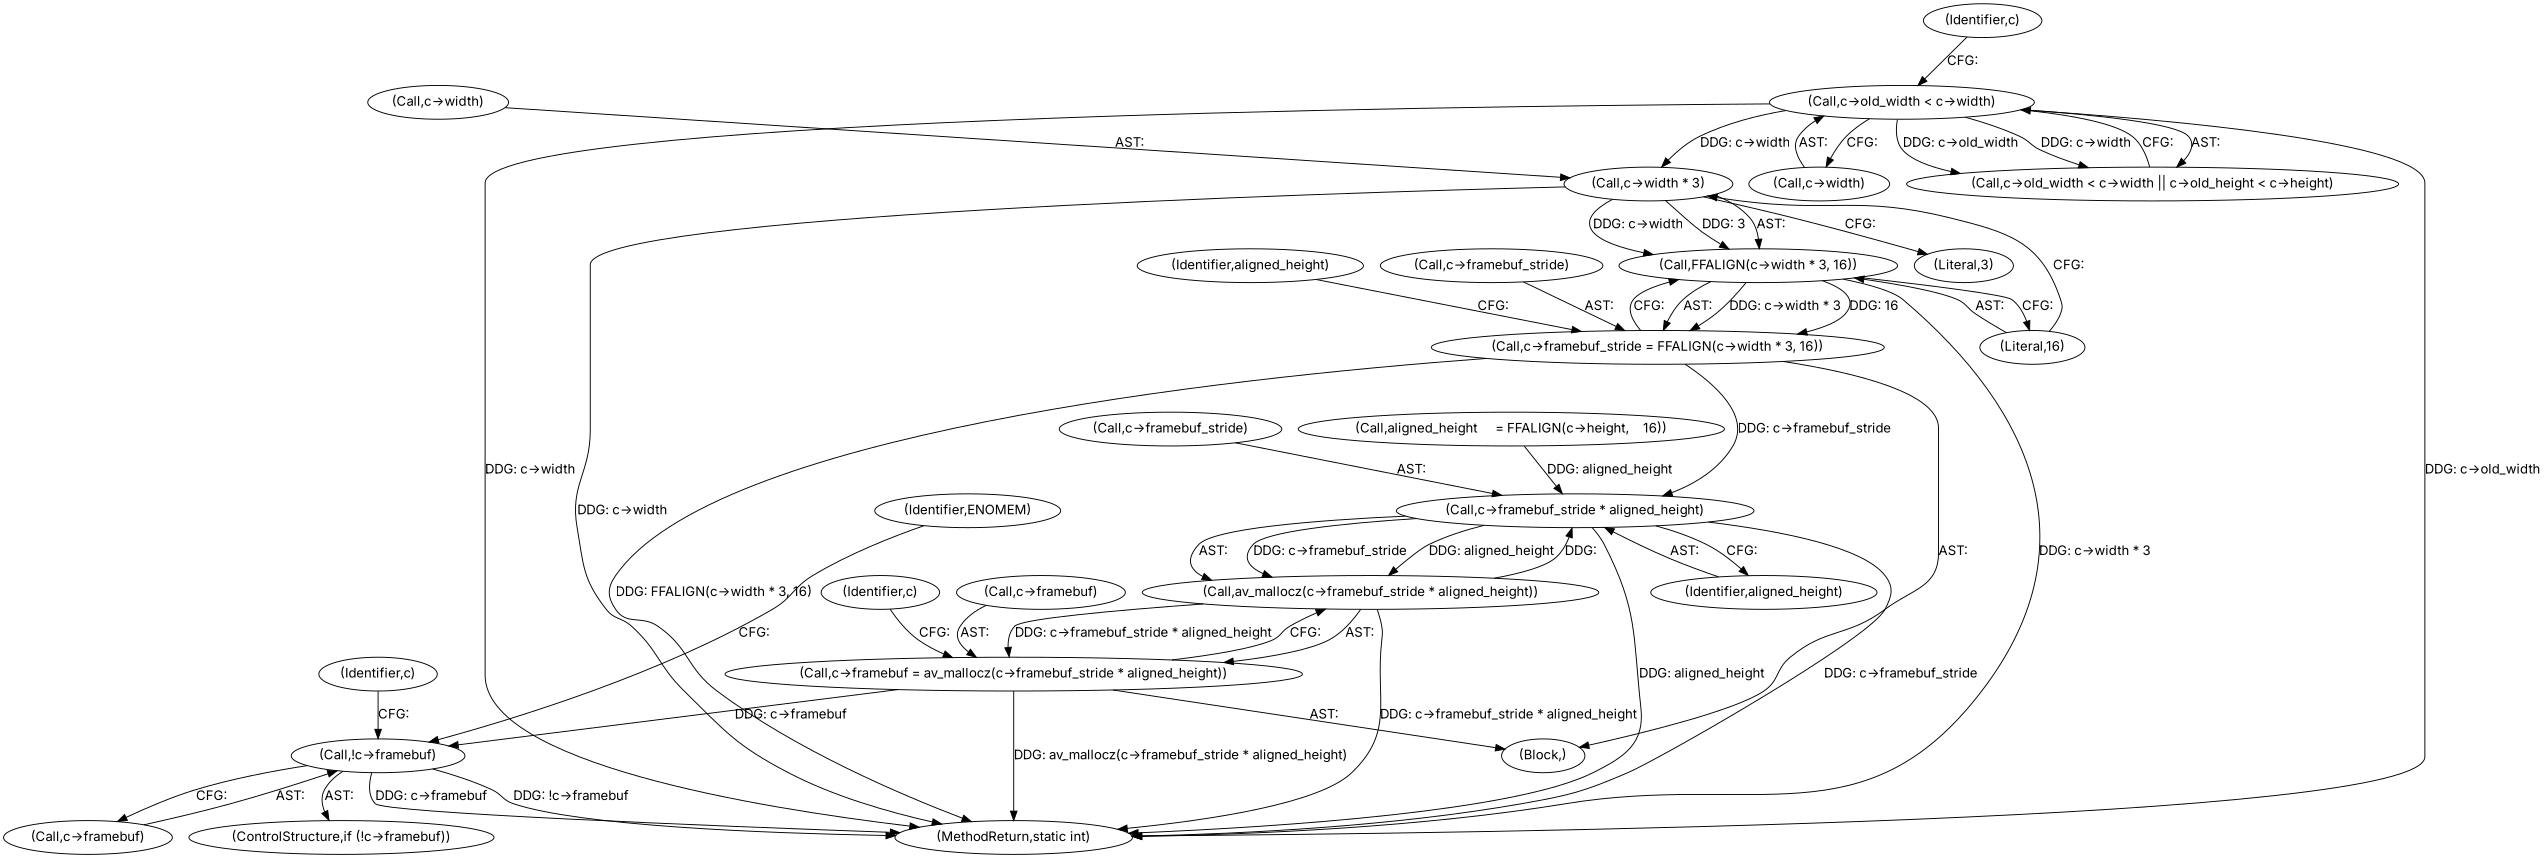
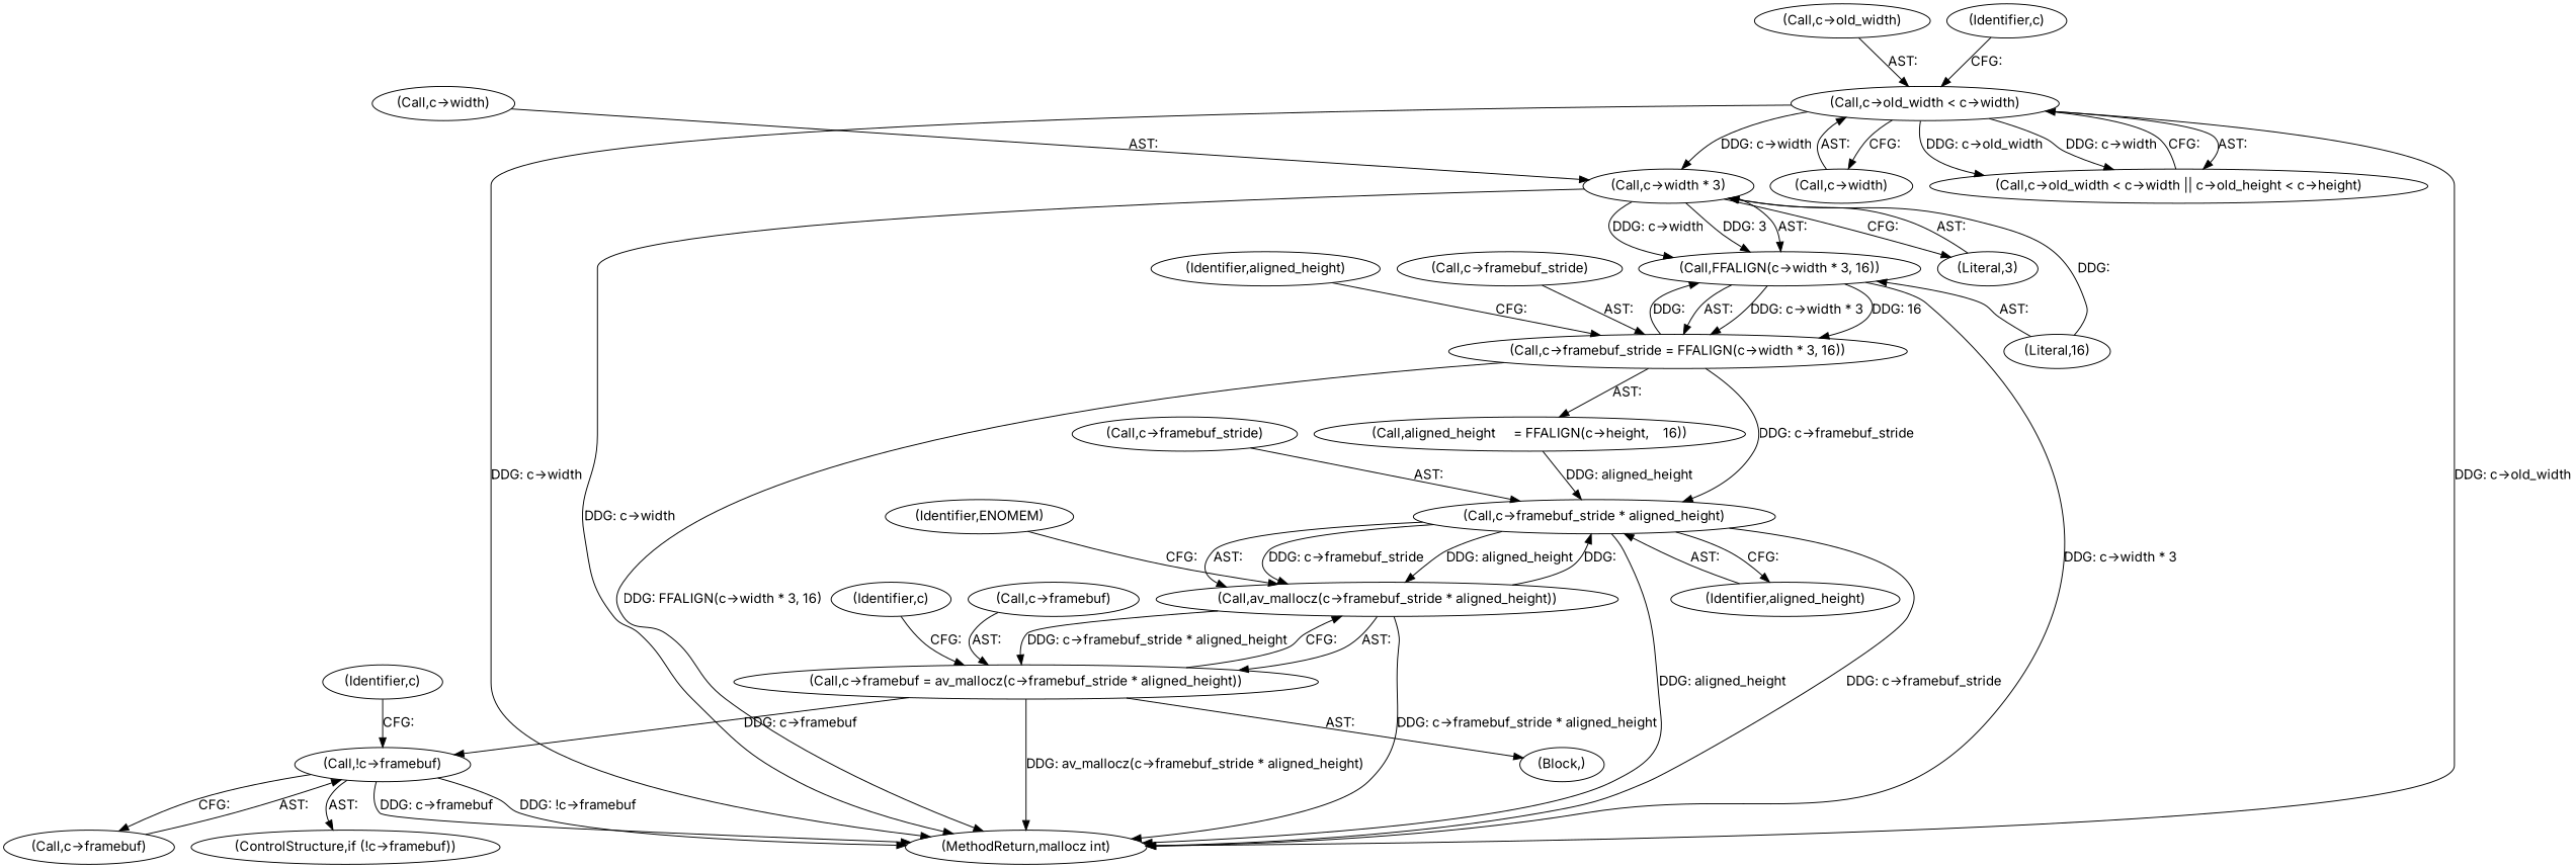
  digraph {
    fontname=Inter
    node [fontname=Inter]
    edge [fontname=Inter]
    n1 [label="(Call,c->width * 3)"]
    n2 [label="(Call,FFALIGN(c->width * 3, 16))"]
-   n3 [label="(MethodReturn,static int)"]
+   n3 [label="(MethodReturn,mallocz int)"]
    n4 [label="(Literal,3)"]
    n5 [label="(Call,c->framebuf_stride = FFALIGN(c->width * 3, 16))"]
    n6 [label="(Literal,16)"]
    n7 [label="(Call,c->old_width < c->width)"]
    n8 [label="(Call,c->width)"]
    n9 [label="(Call,c->old_width < c->width || c->old_height < c->height)"]
    n10 [label="(Call,c->framebuf_stride * aligned_height)"]
    n11 [label="(Block,)"]
    n12 [label="(Call,av_mallocz(c->framebuf_stride * aligned_height))"]
    n13 [label="(Identifier,aligned_height)"]
    n14 [label="(Call,c->framebuf = av_mallocz(c->framebuf_stride * aligned_height))"]
    n15 [label="(Call,!c->framebuf)"]
    n16 [label="(Call,c->framebuf)"]
    n17 [label="(ControlStructure,if (!c->framebuf))"]
+   n18 [label="(Call,c->old_width)"]
    n19 [label="(Identifier,c)"]
    n20 [label="(Identifier,c)"]
    n21 [label="(Identifier,ENOMEM)"]
    n22 [label="(Call,aligned_height     = FFALIGN(c->height,    16))"]
    n23 [label="(Identifier,c)"]
    n24 [label="(Identifier,aligned_height)"]
    n25 [label="(Call,c->framebuf_stride)"]
    n26 [label="(Call,c->framebuf)"]
    n27 [label="(Call,c->framebuf_stride)"]
    n28 [label="(Call,c->width)"]
    n1 -> n2 [label="AST: "]
    n1 -> n2 [label="DDG: c->width"]
    n1 -> n2 [label="DDG: 3"]
    n1 -> n3 [label="DDG: c->width"]
    n1 -> n4 [label="CFG: "]
    n2 -> n3 [label="DDG: c->width * 3"]
    n2 -> n5 [label="AST: "]
    n2 -> n5 [label="DDG: c->width * 3"]
    n2 -> n5 [label="DDG: 16"]
-   n2 -> n6 [label="CFG: "]
-   n5 -> n2 [label="CFG: "]
+   n4 -> n1 [label="AST: "]
+   n5 -> n2 [label="DDG: "]
    n5 -> n3 [label="DDG: FFALIGN(c->width * 3, 16)"]
    n5 -> n10 [label="DDG: c->framebuf_stride"]
-   n5 -> n11 [label="AST: "]
-   n6 -> n1 [label="CFG: "]
+   n5 -> n22 [label="AST: "]
+   n6 -> n1 [label="DDG: "]
    n6 -> n2 [label="AST: "]
    n7 -> n1 [label="DDG: c->width"]
    n7 -> n3 [label="DDG: c->old_width"]
    n7 -> n3 [label="DDG: c->width"]
    n7 -> n8 [label="CFG: "]
    n7 -> n9 [label="AST: "]
    n7 -> n9 [label="DDG: c->old_width"]
    n7 -> n9 [label="DDG: c->width"]
    n8 -> n7 [label="AST: "]
    n9 -> n7 [label="CFG: "]
    n10 -> n3 [label="DDG: aligned_height"]
    n10 -> n3 [label="DDG: c->framebuf_stride"]
    n10 -> n12 [label="AST: "]
    n10 -> n12 [label="DDG: c->framebuf_stride"]
    n10 -> n12 [label="DDG: aligned_height"]
    n10 -> n13 [label="CFG: "]
    n12 -> n3 [label="DDG: c->framebuf_stride * aligned_height"]
    n12 -> n10 [label="DDG: "]
    n12 -> n14 [label="AST: "]
    n12 -> n14 [label="DDG: c->framebuf_stride * aligned_height"]
    n13 -> n10 [label="AST: "]
    n14 -> n3 [label="DDG: av_mallocz(c->framebuf_stride * aligned_height)"]
    n14 -> n11 [label="AST: "]
    n14 -> n12 [label="CFG: "]
    n14 -> n15 [label="DDG: c->framebuf"]
    n15 -> n3 [label="DDG: !c->framebuf"]
    n15 -> n3 [label="DDG: c->framebuf"]
    n15 -> n16 [label="CFG: "]
    n15 -> n17 [label="AST: "]
    n16 -> n15 [label="AST: "]
+   n18 -> n7 [label="AST: "]
    n19 -> n14 [label="CFG: "]
    n20 -> n15 [label="CFG: "]
-   n21 -> n15 [label="CFG: "]
+   n21 -> n12 [label="CFG: "]
    n22 -> n10 [label="DDG: aligned_height"]
    n23 -> n7 [label="CFG: "]
    n24 -> n5 [label="CFG: "]
    n25 -> n10 [label="AST: "]
    n26 -> n14 [label="AST: "]
    n27 -> n5 [label="AST: "]
    n28 -> n1 [label="AST: "]
  }
